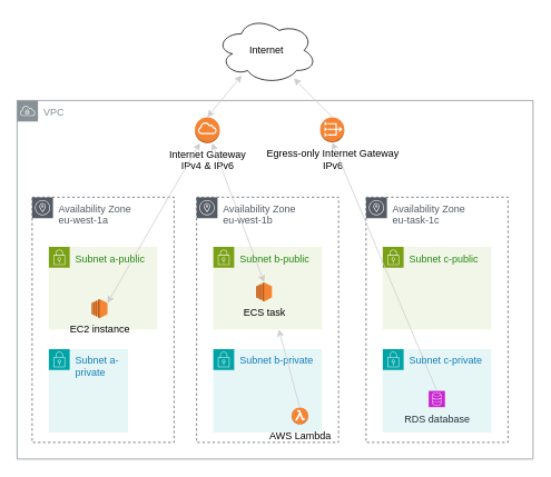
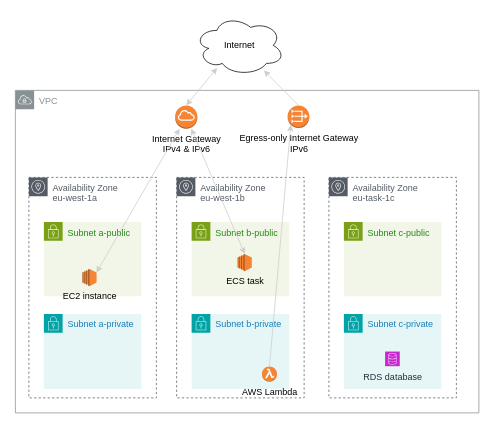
  <mxCell id="0" />
  <mxCell id="1" parent="0" />
  <mxCell id="2" value="VPC" style="sketch=0;outlineConnect=0;gradientColor=none;html=1;whiteSpace=wrap;fontSize=12;fontStyle=0;shape=mxgraph.aws4.group;grIcon=mxgraph.aws4.group_vpc;strokeColor=#879196;fillColor=none;verticalAlign=top;align=left;spacingLeft=30;fontColor=#879196;dashed=0;" parent="1" vertex="1"><mxGeometry x="20" y="120" width="618" height="430" as="geometry" /></mxCell>
  <mxCell id="3" value="Availability Zone&lt;br&gt;eu-west-1a" style="sketch=0;outlineConnect=0;gradientColor=none;html=1;whiteSpace=wrap;fontSize=12;fontStyle=0;shape=mxgraph.aws4.group;grIcon=mxgraph.aws4.group_availability_zone;strokeColor=#545B64;fillColor=none;verticalAlign=top;align=left;spacingLeft=30;fontColor=#545B64;dashed=1;" parent="1" vertex="1"><mxGeometry x="38" y="236" width="170" height="294" as="geometry" /></mxCell>
  <mxCell id="4" value="Internet Gateway&lt;br&gt;IPv4 &amp;amp; IPv6" style="outlineConnect=0;dashed=0;verticalLabelPosition=bottom;verticalAlign=top;align=center;html=1;shape=mxgraph.aws3.internet_gateway;fillColor=#F58534;gradientColor=none;" parent="1" vertex="1"><mxGeometry x="233" y="140" width="29.75" height="31.04" as="geometry" /></mxCell>
- <mxCell id="5" value="Subnet a-private" style="points=[[0,0],[0.25,0],[0.5,0],[0.75,0],[1,0],[1,0.25],[1,0.5],[1,0.75],[1,1],[0.75,1],[0.5,1],[0.25,1],[0,1],[0,0.75],[0,0.5],[0,0.25]];outlineConnect=0;gradientColor=none;html=1;whiteSpace=wrap;fontSize=12;fontStyle=0;container=1;pointerEvents=0;collapsible=0;recursiveResize=0;shape=mxgraph.aws4.group;grIcon=mxgraph.aws4.group_security_group;grStroke=0;strokeColor=#00A4A6;fillColor=#E6F6F7;verticalAlign=top;align=left;spacingLeft=30;fontColor=#147EBA;dashed=0;" parent="1" vertex="1"><mxGeometry x="58" y="418" width="95" height="100" as="geometry" /></mxCell>
+ <mxCell id="5" value="Subnet a-private" style="points=[[0,0],[0.25,0],[0.5,0],[0.75,0],[1,0],[1,0.25],[1,0.5],[1,0.75],[1,1],[0.75,1],[0.5,1],[0.25,1],[0,1],[0,0.75],[0,0.5],[0,0.25]];outlineConnect=0;gradientColor=none;html=1;whiteSpace=wrap;fontSize=12;fontStyle=0;container=1;pointerEvents=0;collapsible=0;recursiveResize=0;shape=mxgraph.aws4.group;grIcon=mxgraph.aws4.group_security_group;grStroke=0;strokeColor=#00A4A6;fillColor=#E6F6F7;verticalAlign=top;align=left;spacingLeft=30;fontColor=#147EBA;dashed=0;" parent="1" vertex="1"><mxGeometry x="58" y="418" width="130" height="100" as="geometry" /></mxCell>
  <mxCell id="6" value="Subnet a-public" style="points=[[0,0],[0.25,0],[0.5,0],[0.75,0],[1,0],[1,0.25],[1,0.5],[1,0.75],[1,1],[0.75,1],[0.5,1],[0.25,1],[0,1],[0,0.75],[0,0.5],[0,0.25]];outlineConnect=0;gradientColor=none;html=1;whiteSpace=wrap;fontSize=12;fontStyle=0;container=1;pointerEvents=0;collapsible=0;recursiveResize=0;shape=mxgraph.aws4.group;grIcon=mxgraph.aws4.group_security_group;grStroke=0;strokeColor=#7AA116;fillColor=#F2F6E8;verticalAlign=top;align=left;spacingLeft=30;fontColor=#248814;dashed=0;" parent="1" vertex="1"><mxGeometry x="58" y="295.5" width="130" height="99" as="geometry" /></mxCell>
  <mxCell id="7" value="EC2 instance" style="outlineConnect=0;dashed=0;verticalLabelPosition=bottom;verticalAlign=top;align=center;html=1;shape=mxgraph.aws3.ec2;fillColor=#F58534;gradientColor=none;" parent="1" vertex="1"><mxGeometry x="109.33" y="358" width="18.92" height="23" as="geometry" /></mxCell>
  <mxCell id="8" value="Internet" style="ellipse;shape=cloud;whiteSpace=wrap;html=1;" vertex="1" parent="1"><mxGeometry x="258.75" y="20" width="120" height="80" as="geometry" /></mxCell>
  <mxCell id="9" value="Egress-only Internet Gateway&lt;br&gt;IPv6" style="outlineConnect=0;dashed=0;verticalLabelPosition=bottom;verticalAlign=top;align=center;html=1;shape=mxgraph.aws3.vpc_nat_gateway;fillColor=#F58534;gradientColor=none;" vertex="1" parent="1"><mxGeometry x="383" y="140" width="29" height="30.26" as="geometry" /></mxCell>
  <mxCell id="10" value="Availability Zone&lt;br&gt;eu-west-1b" style="sketch=0;outlineConnect=0;gradientColor=none;html=1;whiteSpace=wrap;fontSize=12;fontStyle=0;shape=mxgraph.aws4.group;grIcon=mxgraph.aws4.group_availability_zone;strokeColor=#545B64;fillColor=none;verticalAlign=top;align=left;spacingLeft=30;fontColor=#545B64;dashed=1;" vertex="1" parent="1"><mxGeometry x="235" y="236" width="170" height="294" as="geometry" /></mxCell>
  <mxCell id="11" value="Subnet b-private" style="points=[[0,0],[0.25,0],[0.5,0],[0.75,0],[1,0],[1,0.25],[1,0.5],[1,0.75],[1,1],[0.75,1],[0.5,1],[0.25,1],[0,1],[0,0.75],[0,0.5],[0,0.25]];outlineConnect=0;gradientColor=none;html=1;whiteSpace=wrap;fontSize=12;fontStyle=0;container=1;pointerEvents=0;collapsible=0;recursiveResize=0;shape=mxgraph.aws4.group;grIcon=mxgraph.aws4.group_security_group;grStroke=0;strokeColor=#00A4A6;fillColor=#E6F6F7;verticalAlign=top;align=left;spacingLeft=30;fontColor=#147EBA;dashed=0;" vertex="1" parent="1"><mxGeometry x="255" y="418" width="130" height="100" as="geometry" /></mxCell>
  <mxCell id="12" value="AWS Lambda" style="outlineConnect=0;dashed=0;verticalLabelPosition=bottom;verticalAlign=top;align=center;html=1;shape=mxgraph.aws3.lambda_function;fillColor=#F58534;gradientColor=none;" vertex="1" parent="11"><mxGeometry x="93.75" y="70.25" width="20" height="20" as="geometry" /></mxCell>
  <mxCell id="13" value="Subnet b-public" style="points=[[0,0],[0.25,0],[0.5,0],[0.75,0],[1,0],[1,0.25],[1,0.5],[1,0.75],[1,1],[0.75,1],[0.5,1],[0.25,1],[0,1],[0,0.75],[0,0.5],[0,0.25]];outlineConnect=0;gradientColor=none;html=1;whiteSpace=wrap;fontSize=12;fontStyle=0;container=1;pointerEvents=0;collapsible=0;recursiveResize=0;shape=mxgraph.aws4.group;grIcon=mxgraph.aws4.group_security_group;grStroke=0;strokeColor=#7AA116;fillColor=#F2F6E8;verticalAlign=top;align=left;spacingLeft=30;fontColor=#248814;dashed=0;" vertex="1" parent="1"><mxGeometry x="255" y="295.5" width="130" height="99" as="geometry" /></mxCell>
- <mxCell id="14" value="ECS task" style="outlineConnect=0;dashed=0;verticalLabelPosition=bottom;verticalAlign=top;align=center;html=1;shape=mxgraph.aws3.ec2;fillColor=#F58534;gradientColor=none;" vertex="1" parent="1"><mxGeometry x="306.33" y="338" width="18.92" height="23" as="geometry" /></mxCell>
+ <mxCell id="14" value="ECS task" style="outlineConnect=0;dashed=0;verticalLabelPosition=bottom;verticalAlign=top;align=center;html=1;shape=mxgraph.aws3.ec2;fillColor=#F58534;gradientColor=none;" vertex="1" parent="1"><mxGeometry x="316.33" y="338" width="18.92" height="23" as="geometry" /></mxCell>
  <mxCell id="15" value="Availability Zone&lt;br&gt;eu-task-1c" style="sketch=0;outlineConnect=0;gradientColor=none;html=1;whiteSpace=wrap;fontSize=12;fontStyle=0;shape=mxgraph.aws4.group;grIcon=mxgraph.aws4.group_availability_zone;strokeColor=#545B64;fillColor=none;verticalAlign=top;align=left;spacingLeft=30;fontColor=#545B64;dashed=1;" vertex="1" parent="1"><mxGeometry x="438" y="236" width="170" height="294" as="geometry" /></mxCell>
  <mxCell id="16" value="Subnet c-private" style="points=[[0,0],[0.25,0],[0.5,0],[0.75,0],[1,0],[1,0.25],[1,0.5],[1,0.75],[1,1],[0.75,1],[0.5,1],[0.25,1],[0,1],[0,0.75],[0,0.5],[0,0.25]];outlineConnect=0;gradientColor=none;html=1;whiteSpace=wrap;fontSize=12;fontStyle=0;container=1;pointerEvents=0;collapsible=0;recursiveResize=0;shape=mxgraph.aws4.group;grIcon=mxgraph.aws4.group_security_group;grStroke=0;strokeColor=#00A4A6;fillColor=#E6F6F7;verticalAlign=top;align=left;spacingLeft=30;fontColor=#147EBA;dashed=0;" vertex="1" parent="1"><mxGeometry x="458" y="418" width="130" height="100" as="geometry" /></mxCell>
  <mxCell id="17" value="Subnet c-public" style="points=[[0,0],[0.25,0],[0.5,0],[0.75,0],[1,0],[1,0.25],[1,0.5],[1,0.75],[1,1],[0.75,1],[0.5,1],[0.25,1],[0,1],[0,0.75],[0,0.5],[0,0.25]];outlineConnect=0;gradientColor=none;html=1;whiteSpace=wrap;fontSize=12;fontStyle=0;container=1;pointerEvents=0;collapsible=0;recursiveResize=0;shape=mxgraph.aws4.group;grIcon=mxgraph.aws4.group_security_group;grStroke=0;strokeColor=#7AA116;fillColor=#F2F6E8;verticalAlign=top;align=left;spacingLeft=30;fontColor=#248814;dashed=0;" vertex="1" parent="1"><mxGeometry x="458" y="295.5" width="130" height="99" as="geometry" /></mxCell>
  <mxCell id="18" value="RDS database" style="sketch=0;points=[[0,0,0],[0.25,0,0],[0.5,0,0],[0.75,0,0],[1,0,0],[0,1,0],[0.25,1,0],[0.5,1,0],[0.75,1,0],[1,1,0],[0,0.25,0],[0,0.5,0],[0,0.75,0],[1,0.25,0],[1,0.5,0],[1,0.75,0]];outlineConnect=0;fontColor=#232F3E;fillColor=#C925D1;strokeColor=#ffffff;dashed=0;verticalLabelPosition=bottom;verticalAlign=top;align=center;html=1;fontSize=12;fontStyle=0;aspect=fixed;shape=mxgraph.aws4.resourceIcon;resIcon=mxgraph.aws4.database;" parent="1" vertex="1"><mxGeometry x="513" y="468.25" width="19.5" height="19.5" as="geometry" /></mxCell>
  <mxCell id="19" style="rounded=0;orthogonalLoop=1;jettySize=auto;html=1;endArrow=classic;endFill=1;startArrow=classic;startFill=1;strokeColor=#CCCCCC;entryX=1;entryY=0.21;entryDx=0;entryDy=0;entryPerimeter=0;" edge="1" parent="1" source="4" target="7"><mxGeometry relative="1" as="geometry"><mxPoint x="138" y="40" as="targetPoint" /></mxGeometry></mxCell>
  <mxCell id="20" style="rounded=0;orthogonalLoop=1;jettySize=auto;html=1;endArrow=classic;endFill=1;startArrow=classic;startFill=1;strokeColor=#CCCCCC;exitX=0.5;exitY=0;exitDx=0;exitDy=0;exitPerimeter=0;" edge="1" parent="1" source="14" target="4"><mxGeometry relative="1" as="geometry"><mxPoint x="758" y="340" as="targetPoint" /><mxPoint x="698" y="340" as="sourcePoint" /></mxGeometry></mxCell>
- <mxCell id="21" style="rounded=0;orthogonalLoop=1;jettySize=auto;html=1;endArrow=classic;endFill=1;startArrow=none;startFill=0;strokeColor=#CCCCCC;exitX=0.5;exitY=0;exitDx=0;exitDy=0;exitPerimeter=0;entryX=0.5;entryY=1;entryDx=0;entryDy=0;entryPerimeter=0;" edge="1" parent="1" source="18" target="9"><mxGeometry relative="1" as="geometry"><mxPoint x="758" y="410" as="targetPoint" /><mxPoint x="698" y="410" as="sourcePoint" /></mxGeometry></mxCell>
- <mxCell id="22" style="rounded=0;orthogonalLoop=1;jettySize=auto;html=1;endArrow=classic;endFill=1;startArrow=none;startFill=0;strokeColor=#CCCCCC;exitX=0.5;exitY=0;exitDx=0;exitDy=0;exitPerimeter=0;" edge="1" parent="1" source="12" target="13"><mxGeometry relative="1" as="geometry"><mxPoint x="758" y="410" as="targetPoint" /><mxPoint x="698" y="410" as="sourcePoint" /></mxGeometry></mxCell>
+ <mxCell id="22" style="rounded=0;orthogonalLoop=1;jettySize=auto;html=1;endArrow=classic;endFill=1;startArrow=none;startFill=0;strokeColor=#CCCCCC;exitX=0.5;exitY=0;exitDx=0;exitDy=0;exitPerimeter=0;entryX=0.145;entryY=0.855;entryDx=0;entryDy=0;entryPerimeter=0;" edge="1" parent="1" source="12" target="9"><mxGeometry relative="1" as="geometry"><mxPoint x="758" y="410" as="targetPoint" /><mxPoint x="698" y="410" as="sourcePoint" /></mxGeometry></mxCell>
  <mxCell id="23" style="rounded=0;orthogonalLoop=1;jettySize=auto;html=1;endArrow=classic;endFill=1;startArrow=none;startFill=0;strokeColor=#CCCCCC;exitX=0.5;exitY=0;exitDx=0;exitDy=0;exitPerimeter=0;" edge="1" parent="1" source="9" target="8"><mxGeometry relative="1" as="geometry"><mxPoint x="693" y="410" as="targetPoint" /><mxPoint x="633" y="410" as="sourcePoint" /></mxGeometry></mxCell>
  <mxCell id="24" style="rounded=0;orthogonalLoop=1;jettySize=auto;html=1;endArrow=classic;endFill=1;startArrow=classic;startFill=1;strokeColor=#CCCCCC;exitX=0.5;exitY=0;exitDx=0;exitDy=0;exitPerimeter=0;entryX=0.252;entryY=0.875;entryDx=0;entryDy=0;entryPerimeter=0;" edge="1" parent="1" source="4" target="8"><mxGeometry relative="1" as="geometry"><mxPoint x="703" y="190" as="targetPoint" /><mxPoint x="643" y="190" as="sourcePoint" /></mxGeometry></mxCell>
